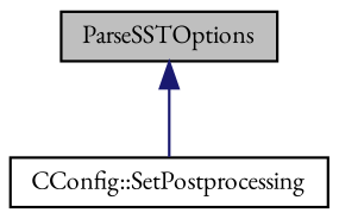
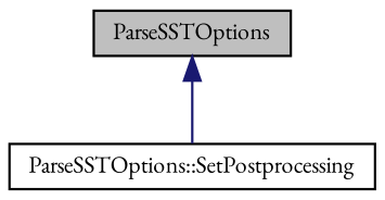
  digraph {
    rankdir=TB
    fontname="EB Garamond"
    node [color=black fontname="EB Garamond" fontsize=10 shape=record style=filled]
    n1 [fillcolor=grey75 fontcolor=black height=0.2 label=ParseSSTOptions width=0.4]
-   n2 [fillcolor=white height=0.2 label="CConfig::SetPostprocessing" width=0.4]
+   n2 [fillcolor=white height=0.2 label="ParseSSTOptions::SetPostprocessing" width=0.4]
    n1 -> n2 [color=midnightblue dir=back fontname="EB Garamond" fontsize=10 labelfontname=Helvetica labelfontsize=10 style=solid]
  }
